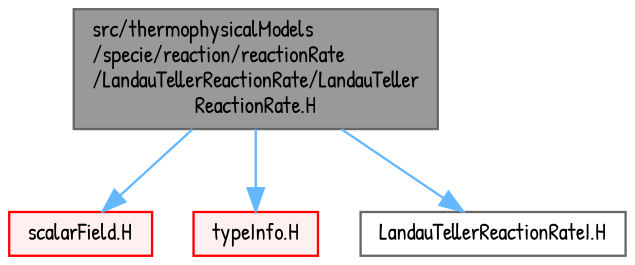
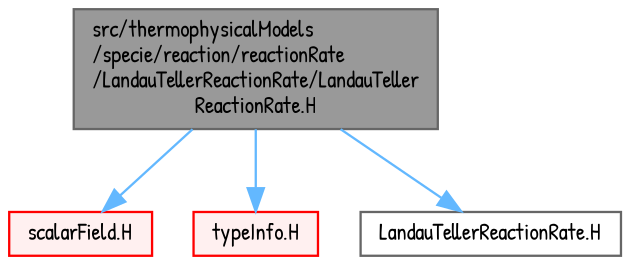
  digraph {
    fontname="Patrick Hand"
    node [color=red fillcolor="#FFF0F0" fontname="Patrick Hand" fontsize=10 shape=box style=filled]
    edge [color=steelblue1 fontname="Patrick Hand" fontsize=10 labelfontname=Helvetica labelfontsize=10 style=solid]
    n1 [color=gray40 fillcolor=grey60 fontcolor=black height=0.2 label="src/thermophysicalModels\l/specie/reaction/reactionRate\l/LandauTellerReactionRate/LandauTeller\lReactionRate.H" width=0.4]
    n2 [height=0.2 label="scalarField.H" width=0.4]
    n3 [height=0.2 label="typeInfo.H" width=0.4]
-   n4 [color=grey40 fillcolor=white height=0.2 label="LandauTellerReactionRateI.H" width=0.4]
+   n4 [color=grey40 fillcolor=white height=0.2 label="LandauTellerReactionRate.H" width=0.4]
    n1 -> n2
    n1 -> n3
    n1 -> n4
  }
